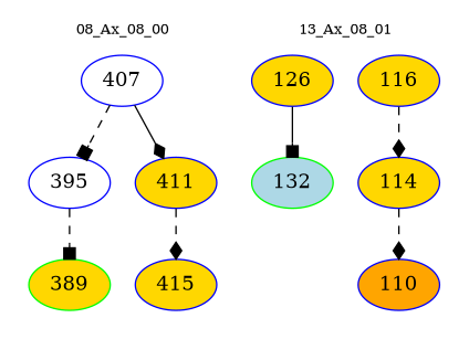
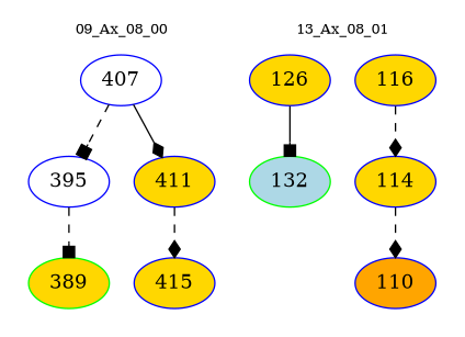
  digraph {
    node [color=blue fillcolor=gold style=filled]
    edge [arrowhead=diamond color=black style=dashed]
    n1 [fillcolor=white label=407]
    n2 [fillcolor=white label=395]
    n3 [label=411]
    n4 [color=green label=389]
    n5 [label=415]
    n6 [label=116]
    n7 [label=114]
    n8 [label=126]
    n9 [fillcolor=orange label=110]
    n10 [color=green fillcolor=lightblue label=132]
    subgraph cluster_1 {
      color=white
      fontsize=10
-     label="08_Ax_08_00"
+     label="09_Ax_08_00"
      n1
      n2
      n3
      n4
      n5
    }
    subgraph cluster_2 {
      color=white
      fontsize=10
      label="13_Ax_08_01"
      n6
      n7
      n8
      n9
      n10
    }
    n1 -> n2 [arrowhead=box]
    n1 -> n3 [style=solid]
    n2 -> n4 [arrowhead=box]
    n3 -> n5
    n6 -> n7
    n7 -> n9
    n8 -> n10 [arrowhead=box style=solid]
  }
